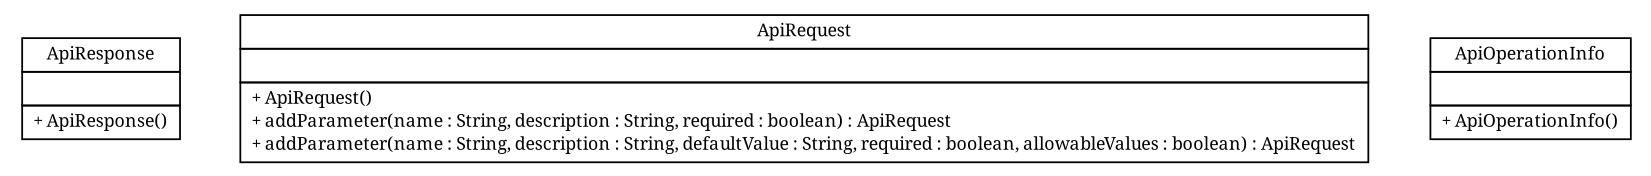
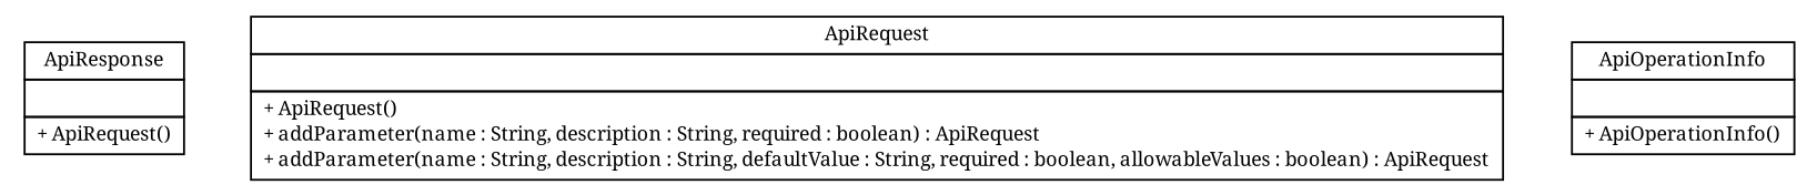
  digraph {
    nodesep=0.25
    ranksep=0.5
    fontname="Noto Serif"
    node [fontcolor=black fontname="Noto Serif" fontsize=10.0 shape=plaintext]
-   n1 [label=<<table title="cn.home1.oss.lib.swagger.model.ApiResponse" border="0" cellborder="1" cellspacing="0" cellpadding="2" port="p" href="./ApiResponse.html"> 		<tr><td><table border="0" cellspacing="0" cellpadding="1"> <tr><td align="center" balign="center"> ApiResponse </td></tr> 		</table></td></tr> 		<tr><td><table border="0" cellspacing="0" cellpadding="1"> <tr><td align="left" balign="left">  </td></tr> 		</table></td></tr> 		<tr><td><table border="0" cellspacing="0" cellpadding="1"> <tr><td align="left" balign="left"> + ApiResponse() </td></tr> 		</table></td></tr> 		</table>>]
+   n1 [label=<<table title="cn.home1.oss.lib.swagger.model.ApiResponse" border="0" cellborder="1" cellspacing="0" cellpadding="2" port="p" href="./ApiResponse.html"> 		<tr><td><table border="0" cellspacing="0" cellpadding="1"> <tr><td align="center" balign="center"> ApiResponse </td></tr> 		</table></td></tr> 		<tr><td><table border="0" cellspacing="0" cellpadding="1"> <tr><td align="left" balign="left">  </td></tr> 		</table></td></tr> 		<tr><td><table border="0" cellspacing="0" cellpadding="1"> <tr><td align="left" balign="left"> + ApiRequest() </td></tr> 		</table></td></tr> 		</table>>]
    n2 [label=<<table title="cn.home1.oss.lib.swagger.model.ApiRequest" border="0" cellborder="1" cellspacing="0" cellpadding="2" port="p" href="./ApiRequest.html"> 		<tr><td><table border="0" cellspacing="0" cellpadding="1"> <tr><td align="center" balign="center"> ApiRequest </td></tr> 		</table></td></tr> 		<tr><td><table border="0" cellspacing="0" cellpadding="1"> <tr><td align="left" balign="left">  </td></tr> 		</table></td></tr> 		<tr><td><table border="0" cellspacing="0" cellpadding="1"> <tr><td align="left" balign="left"> + ApiRequest() </td></tr> <tr><td align="left" balign="left"> + addParameter(name : String, description : String, required : boolean) : ApiRequest </td></tr> <tr><td align="left" balign="left"> + addParameter(name : String, description : String, defaultValue : String, required : boolean, allowableValues : boolean) : ApiRequest </td></tr> 		</table></td></tr> 		</table>>]
    n3 [label=<<table title="cn.home1.oss.lib.swagger.model.ApiOperationInfo" border="0" cellborder="1" cellspacing="0" cellpadding="2" port="p" href="./ApiOperationInfo.html"> 		<tr><td><table border="0" cellspacing="0" cellpadding="1"> <tr><td align="center" balign="center"> ApiOperationInfo </td></tr> 		</table></td></tr> 		<tr><td><table border="0" cellspacing="0" cellpadding="1"> <tr><td align="left" balign="left">  </td></tr> 		</table></td></tr> 		<tr><td><table border="0" cellspacing="0" cellpadding="1"> <tr><td align="left" balign="left"> + ApiOperationInfo() </td></tr> 		</table></td></tr> 		</table>>]
  }
